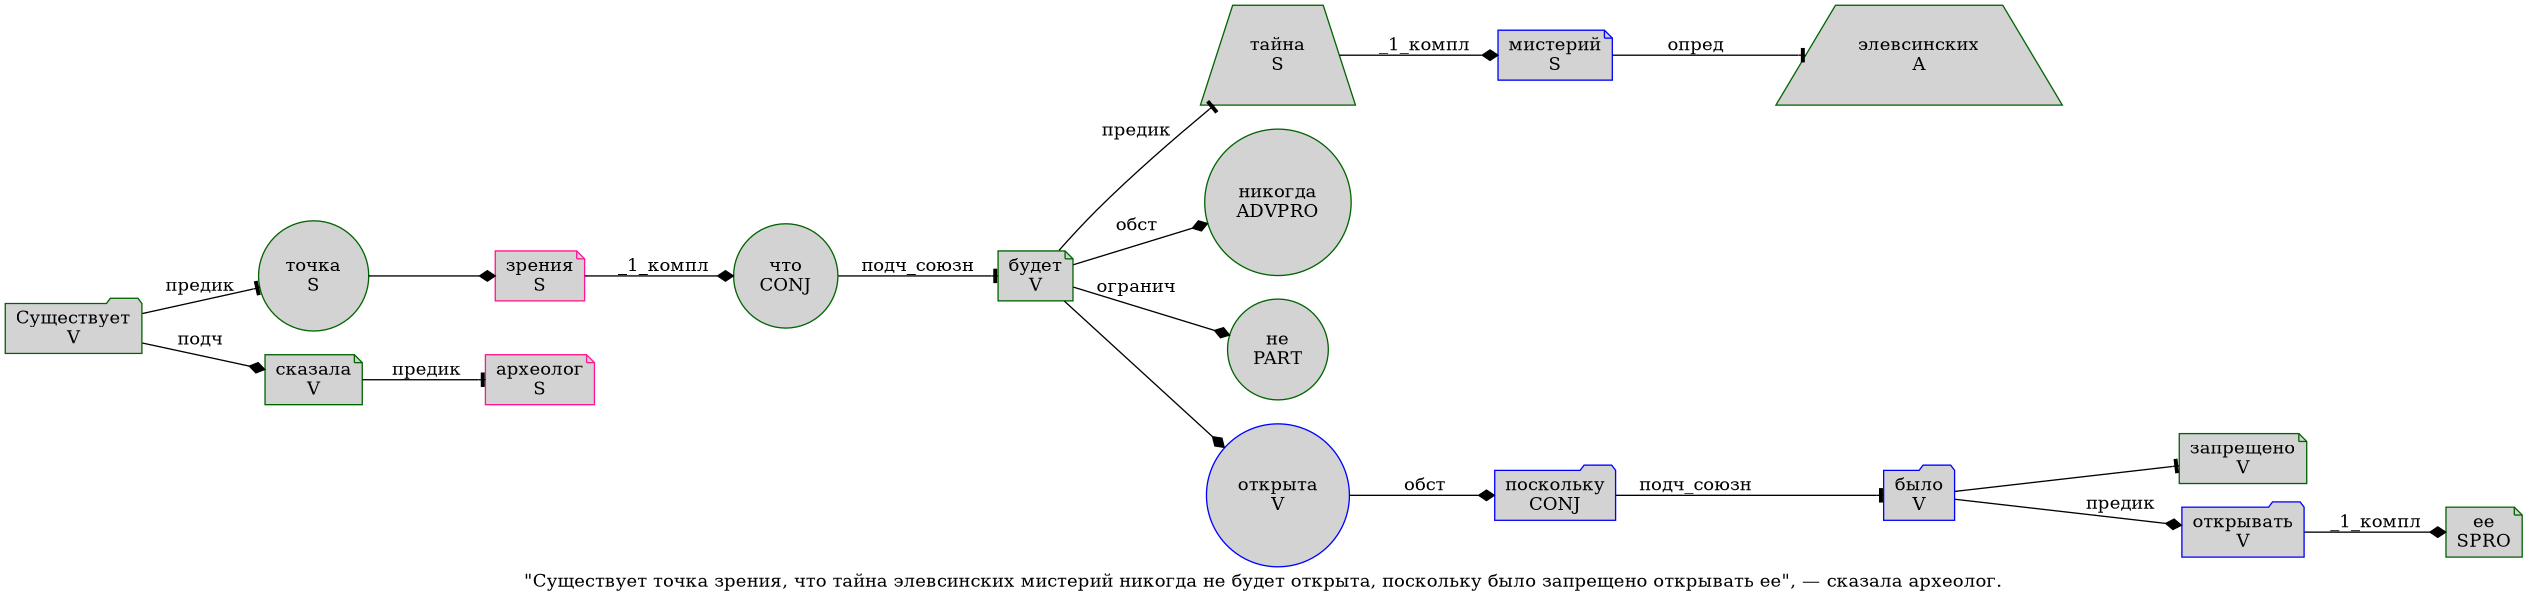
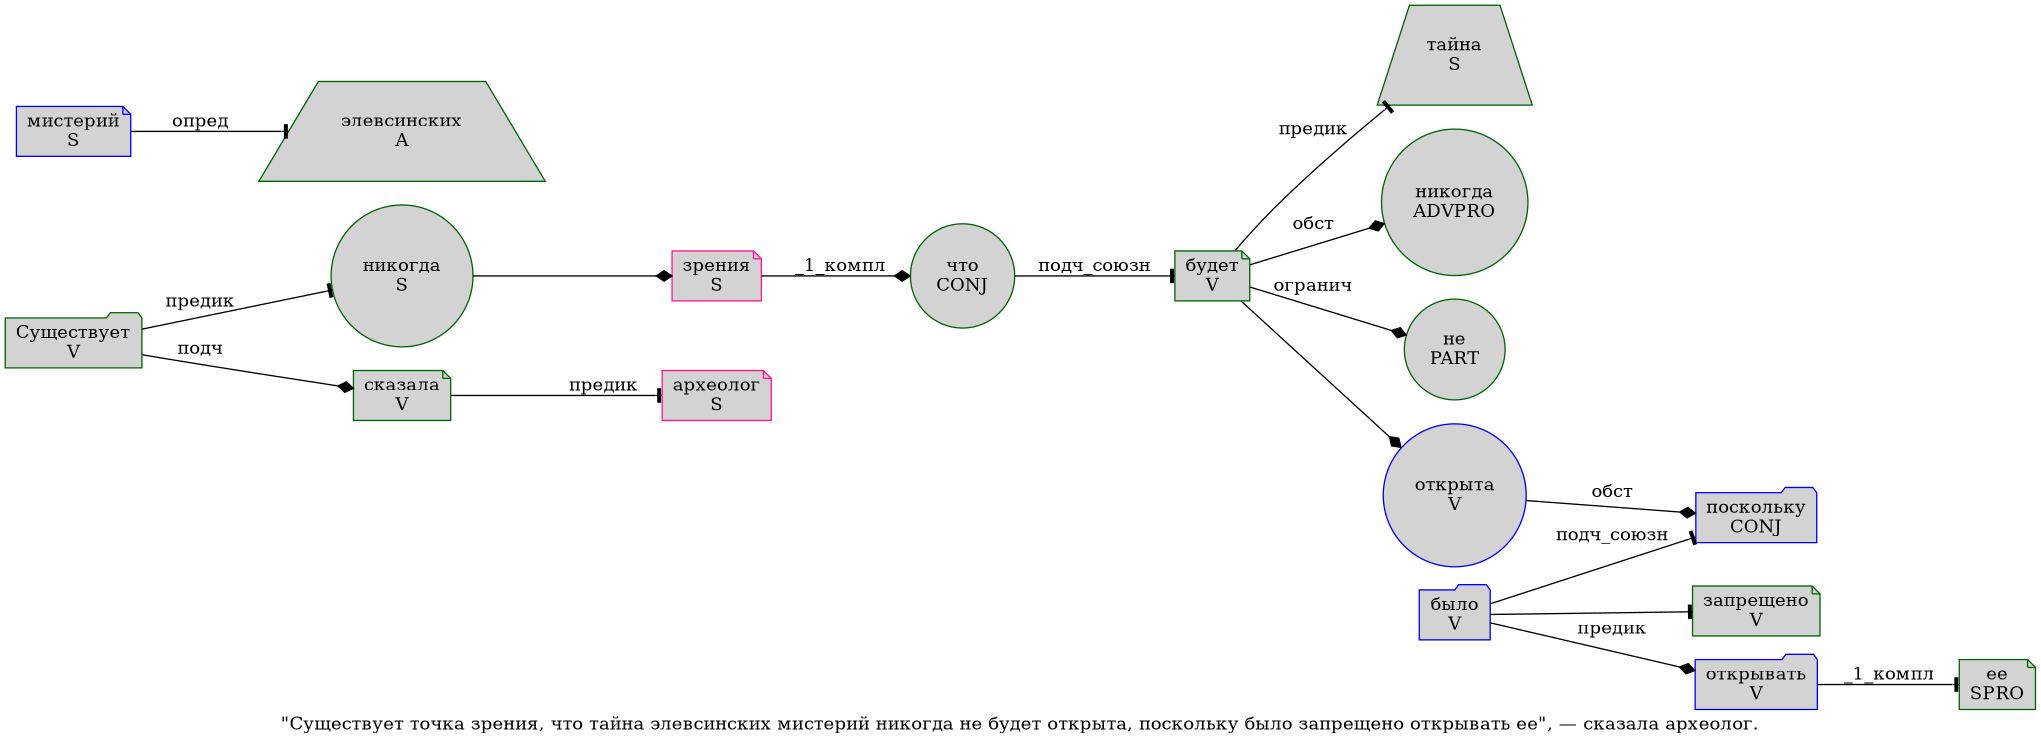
  digraph {
    label="\"Существует точка зрения, что тайна элевсинских мистерий никогда не будет открыта, поскольку было запрещено открывать ее\", — сказала археолог."
    rankdir=LR
    node [color=darkgreen fillcolor=lightgray penwidth=1 shape=note style=filled]
    edge [arrowhead=diamond]
    n1 [label="Существует\nV" shape=folder]
-   n2 [label="точка\nS" shape=circle]
+   n2 [label="никогда\nS" shape=circle]
    n3 [label="сказала\nV"]
    n4 [color=deeppink label="зрения\nS"]
    n5 [color=deeppink label="археолог\nS"]
    n6 [label="что\nCONJ" shape=circle]
    n7 [label="будет\nV"]
    n8 [label="тайна\nS" shape=trapezium]
    n9 [label="никогда\nADVPRO" shape=circle]
    n10 [label="не\nPART" shape=circle]
    n11 [color=blue label="открыта\nV" shape=circle]
    n12 [color=blue label="мистерий\nS"]
    n13 [label="элевсинских\nA" shape=trapezium]
    n14 [color=blue label="поскольку\nCONJ" shape=folder]
    n15 [color=blue label="было\nV" shape=folder]
    n16 [label="запрещено\nV"]
    n17 [color=blue label="открывать\nV" shape=folder]
    n18 [label="ее\nSPRO"]
    n1 -> n2 [arrowhead=tee label="предик"]
    n1 -> n3 [label="подч"]
    n2 -> n4
    n3 -> n5 [arrowhead=tee label="предик"]
    n4 -> n6 [label="_1_компл"]
    n6 -> n7 [arrowhead=tee label="подч_союзн"]
    n7 -> n8 [arrowhead=tee label="предик"]
    n7 -> n9 [label="обст"]
    n7 -> n10 [label="огранич"]
    n7 -> n11
-   n8 -> n12 [label="_1_компл"]
    n11 -> n14 [label="обст"]
    n12 -> n13 [arrowhead=tee label="опред"]
-   n14 -> n15 [arrowhead=tee label="подч_союзн"]
+   n15 -> n14 [arrowhead=tee label="подч_союзн"]
    n15 -> n16 [arrowhead=tee]
    n15 -> n17 [label="предик"]
-   n17 -> n18 [label="_1_компл"]
+   n17 -> n18 [arrowhead=tee label="_1_компл"]
  }
